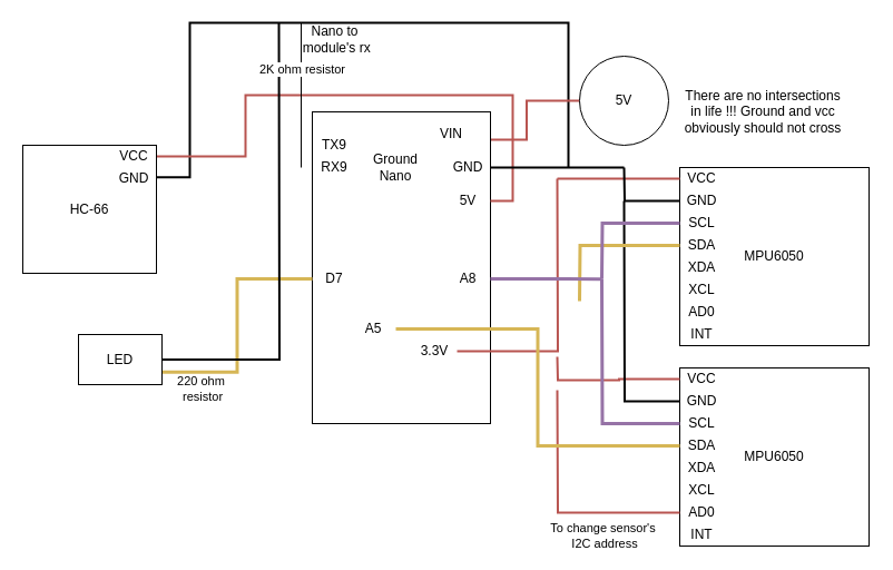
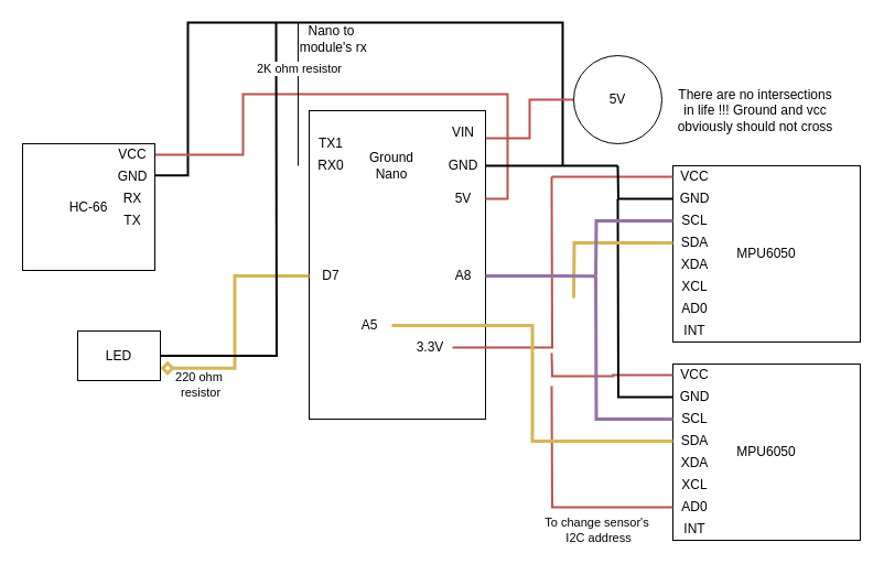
  <mxCell id="0" />
  <mxCell id="1" parent="0" />
  <mxCell id="2" style="edgeStyle=orthogonalEdgeStyle;rounded=0;orthogonalLoop=1;jettySize=auto;html=1;exitX=1;exitY=0.25;exitDx=0;exitDy=0;endArrow=none;endFill=0;strokeWidth=2;" edge="1" parent="1" source="52"><mxGeometry relative="1" as="geometry"><mxPoint x="510" y="150" as="targetPoint" /><Array as="points"><mxPoint x="170" y="159" /><mxPoint x="170" y="20" /><mxPoint x="510" y="20" /></Array></mxGeometry></mxCell>
  <mxCell id="3" style="edgeStyle=orthogonalEdgeStyle;rounded=0;orthogonalLoop=1;jettySize=auto;html=1;exitX=0;exitY=0.5;exitDx=0;exitDy=0;entryX=1;entryY=0.75;entryDx=0;entryDy=0;endArrow=none;endFill=0;strokeColor=#b85450;strokeWidth=2;fillColor=#f8cecc;" edge="1" parent="1" source="4" target="9"><mxGeometry relative="1" as="geometry" /></mxCell>
  <mxCell id="4" value="5V" style="ellipse;whiteSpace=wrap;html=1;aspect=fixed;" vertex="1" parent="1"><mxGeometry x="520" y="50" width="80" height="80" as="geometry" /></mxCell>
  <mxCell id="5" value="" style="group" vertex="1" connectable="0" parent="1"><mxGeometry x="280" y="100" width="160" height="280" as="geometry" /></mxCell>
  <mxCell id="6" value="" style="rounded=0;whiteSpace=wrap;html=1;movable=1;resizable=1;rotatable=1;deletable=1;editable=1;connectable=1;" vertex="1" parent="5"><mxGeometry width="160" height="280" as="geometry" /></mxCell>
  <mxCell id="7" value="Ground Nano" style="text;html=1;strokeColor=none;fillColor=none;align=center;verticalAlign=middle;whiteSpace=wrap;rounded=0;" vertex="1" parent="5"><mxGeometry x="40" y="40" width="70" height="20" as="geometry" /></mxCell>
  <mxCell id="8" value="GND" style="text;html=1;strokeColor=none;fillColor=none;align=center;verticalAlign=middle;whiteSpace=wrap;rounded=0;" vertex="1" parent="5"><mxGeometry x="120" y="40" width="40" height="20" as="geometry" /></mxCell>
- <mxCell id="9" value="VIN" style="text;html=1;strokeColor=none;fillColor=none;align=center;verticalAlign=middle;whiteSpace=wrap;rounded=0;" vertex="1" parent="5"><mxGeometry x="105" y="10" width="40" height="20" as="geometry" /></mxCell>
+ <mxCell id="9" value="VIN" style="text;html=1;strokeColor=none;fillColor=none;align=center;verticalAlign=middle;whiteSpace=wrap;rounded=0;" vertex="1" parent="5"><mxGeometry x="120" y="10" width="40" height="20" as="geometry" /></mxCell>
  <mxCell id="10" value="5V" style="text;html=1;strokeColor=none;fillColor=none;align=center;verticalAlign=middle;whiteSpace=wrap;rounded=0;" vertex="1" parent="5"><mxGeometry x="120" y="70" width="40" height="20" as="geometry" /></mxCell>
  <mxCell id="11" value="3.3V" style="text;html=1;strokeColor=none;fillColor=none;align=center;verticalAlign=middle;whiteSpace=wrap;rounded=0;" vertex="1" parent="5"><mxGeometry x="90" y="205" width="40" height="20" as="geometry" /></mxCell>
  <mxCell id="12" value="A5" style="text;html=1;strokeColor=none;fillColor=none;align=center;verticalAlign=middle;whiteSpace=wrap;rounded=0;" vertex="1" parent="5"><mxGeometry x="35" y="185" width="40" height="20" as="geometry" /></mxCell>
  <mxCell id="13" value="A8" style="text;html=1;strokeColor=none;fillColor=none;align=center;verticalAlign=middle;whiteSpace=wrap;rounded=0;" vertex="1" parent="5"><mxGeometry x="120" y="140" width="40" height="20" as="geometry" /></mxCell>
- <mxCell id="14" value="RX9" style="text;html=1;strokeColor=none;fillColor=none;align=center;verticalAlign=middle;whiteSpace=wrap;rounded=0;" vertex="1" parent="5"><mxGeometry y="40" width="40" height="20" as="geometry" /></mxCell>
- <mxCell id="15" value="TX9" style="text;html=1;strokeColor=none;fillColor=none;align=center;verticalAlign=middle;whiteSpace=wrap;rounded=0;" vertex="1" parent="5"><mxGeometry y="20" width="40" height="20" as="geometry" /></mxCell>
+ <mxCell id="14" value="RX0" style="text;html=1;strokeColor=none;fillColor=none;align=center;verticalAlign=middle;whiteSpace=wrap;rounded=0;" vertex="1" parent="5"><mxGeometry y="40" width="40" height="20" as="geometry" /></mxCell>
+ <mxCell id="15" value="TX1" style="text;html=1;strokeColor=none;fillColor=none;align=center;verticalAlign=middle;whiteSpace=wrap;rounded=0;" vertex="1" parent="5"><mxGeometry y="20" width="40" height="20" as="geometry" /></mxCell>
  <mxCell id="16" value="" style="group" vertex="1" connectable="0" parent="1"><mxGeometry x="610" y="330" width="170" height="160" as="geometry" /></mxCell>
  <mxCell id="17" value="MPU6050" style="rounded=0;whiteSpace=wrap;html=1;" vertex="1" parent="16"><mxGeometry width="170" height="160" as="geometry" /></mxCell>
  <mxCell id="18" value="VCC" style="text;html=1;strokeColor=none;fillColor=none;align=center;verticalAlign=middle;whiteSpace=wrap;rounded=0;" vertex="1" parent="16"><mxGeometry width="40" height="20" as="geometry" /></mxCell>
  <mxCell id="19" value="GND" style="text;html=1;strokeColor=none;fillColor=none;align=center;verticalAlign=middle;whiteSpace=wrap;rounded=0;" vertex="1" parent="16"><mxGeometry y="20" width="40" height="20" as="geometry" /></mxCell>
  <mxCell id="20" value="SDA" style="text;html=1;strokeColor=none;fillColor=none;align=center;verticalAlign=middle;whiteSpace=wrap;rounded=0;" vertex="1" parent="16"><mxGeometry y="60" width="40" height="20" as="geometry" /></mxCell>
  <mxCell id="21" value="SCL" style="text;html=1;strokeColor=none;fillColor=none;align=center;verticalAlign=middle;whiteSpace=wrap;rounded=0;" vertex="1" parent="16"><mxGeometry y="40" width="40" height="20" as="geometry" /></mxCell>
  <mxCell id="22" value="XDA" style="text;html=1;strokeColor=none;fillColor=none;align=center;verticalAlign=middle;whiteSpace=wrap;rounded=0;" vertex="1" parent="16"><mxGeometry y="80" width="40" height="20" as="geometry" /></mxCell>
  <mxCell id="23" value="XCL" style="text;html=1;strokeColor=none;fillColor=none;align=center;verticalAlign=middle;whiteSpace=wrap;rounded=0;" vertex="1" parent="16"><mxGeometry y="100" width="40" height="20" as="geometry" /></mxCell>
  <mxCell id="24" value="AD0" style="text;html=1;strokeColor=none;fillColor=none;align=center;verticalAlign=middle;whiteSpace=wrap;rounded=0;" vertex="1" parent="16"><mxGeometry y="120" width="40" height="20" as="geometry" /></mxCell>
  <mxCell id="25" value="INT" style="text;html=1;strokeColor=none;fillColor=none;align=center;verticalAlign=middle;whiteSpace=wrap;rounded=0;" vertex="1" parent="16"><mxGeometry y="140" width="40" height="20" as="geometry" /></mxCell>
  <mxCell id="26" value="" style="group" vertex="1" connectable="0" parent="1"><mxGeometry x="610" y="150" width="170" height="160" as="geometry" /></mxCell>
  <mxCell id="27" value="MPU6050" style="rounded=0;whiteSpace=wrap;html=1;" vertex="1" parent="26"><mxGeometry width="170" height="160" as="geometry" /></mxCell>
  <mxCell id="28" value="VCC" style="text;html=1;strokeColor=none;fillColor=none;align=center;verticalAlign=middle;whiteSpace=wrap;rounded=0;" vertex="1" parent="26"><mxGeometry width="40" height="20" as="geometry" /></mxCell>
  <mxCell id="29" value="GND" style="text;html=1;strokeColor=none;fillColor=none;align=center;verticalAlign=middle;whiteSpace=wrap;rounded=0;" vertex="1" parent="26"><mxGeometry y="20" width="40" height="20" as="geometry" /></mxCell>
  <mxCell id="30" value="SDA" style="text;html=1;strokeColor=none;fillColor=none;align=center;verticalAlign=middle;whiteSpace=wrap;rounded=0;" vertex="1" parent="26"><mxGeometry y="60" width="40" height="20" as="geometry" /></mxCell>
  <mxCell id="31" value="SCL" style="text;html=1;strokeColor=none;fillColor=none;align=center;verticalAlign=middle;whiteSpace=wrap;rounded=0;" vertex="1" parent="26"><mxGeometry y="40" width="40" height="20" as="geometry" /></mxCell>
  <mxCell id="32" value="XDA" style="text;html=1;strokeColor=none;fillColor=none;align=center;verticalAlign=middle;whiteSpace=wrap;rounded=0;" vertex="1" parent="26"><mxGeometry y="80" width="40" height="20" as="geometry" /></mxCell>
  <mxCell id="33" value="XCL" style="text;html=1;strokeColor=none;fillColor=none;align=center;verticalAlign=middle;whiteSpace=wrap;rounded=0;" vertex="1" parent="26"><mxGeometry y="100" width="40" height="20" as="geometry" /></mxCell>
  <mxCell id="34" value="AD0" style="text;html=1;strokeColor=none;fillColor=none;align=center;verticalAlign=middle;whiteSpace=wrap;rounded=0;" vertex="1" parent="26"><mxGeometry y="120" width="40" height="20" as="geometry" /></mxCell>
  <mxCell id="35" value="INT" style="text;html=1;strokeColor=none;fillColor=none;align=center;verticalAlign=middle;whiteSpace=wrap;rounded=0;" vertex="1" parent="26"><mxGeometry y="140" width="40" height="20" as="geometry" /></mxCell>
  <mxCell id="36" style="edgeStyle=orthogonalEdgeStyle;rounded=0;orthogonalLoop=1;jettySize=auto;html=1;endArrow=none;endFill=0;strokeColor=#b85450;strokeWidth=2;fillColor=#f8cecc;entryX=1;entryY=0.5;entryDx=0;entryDy=0;" edge="1" parent="1" target="53"><mxGeometry relative="1" as="geometry"><mxPoint x="220" y="30" as="targetPoint" /><mxPoint x="440" y="180" as="sourcePoint" /><Array as="points"><mxPoint x="460" y="180" /><mxPoint x="460" y="85" /><mxPoint x="220" y="85" /><mxPoint x="220" y="140" /></Array></mxGeometry></mxCell>
  <mxCell id="37" style="edgeStyle=orthogonalEdgeStyle;rounded=0;orthogonalLoop=1;jettySize=auto;html=1;exitX=1;exitY=0.5;exitDx=0;exitDy=0;endArrow=none;endFill=0;strokeColor=#b85450;strokeWidth=2;fillColor=#f8cecc;" edge="1" parent="1" source="11"><mxGeometry relative="1" as="geometry"><mxPoint x="500" y="160" as="targetPoint" /></mxGeometry></mxCell>
  <mxCell id="38" style="edgeStyle=orthogonalEdgeStyle;rounded=0;orthogonalLoop=1;jettySize=auto;html=1;exitX=0;exitY=0.5;exitDx=0;exitDy=0;endArrow=none;endFill=0;strokeColor=#b85450;strokeWidth=2;fillColor=#f8cecc;" edge="1" parent="1" source="28"><mxGeometry relative="1" as="geometry"><mxPoint x="500" y="160" as="targetPoint" /></mxGeometry></mxCell>
  <mxCell id="39" style="edgeStyle=orthogonalEdgeStyle;rounded=0;orthogonalLoop=1;jettySize=auto;html=1;exitX=0;exitY=0.5;exitDx=0;exitDy=0;endArrow=none;endFill=0;strokeColor=#b85450;strokeWidth=2;fillColor=#f8cecc;" edge="1" parent="1" source="18"><mxGeometry relative="1" as="geometry"><mxPoint x="500" y="320" as="targetPoint" /></mxGeometry></mxCell>
  <mxCell id="40" style="edgeStyle=orthogonalEdgeStyle;rounded=0;orthogonalLoop=1;jettySize=auto;html=1;exitX=1;exitY=0.5;exitDx=0;exitDy=0;endArrow=none;endFill=0;strokeWidth=2;" edge="1" parent="1" source="8"><mxGeometry relative="1" as="geometry"><mxPoint x="560" y="150" as="targetPoint" /></mxGeometry></mxCell>
  <mxCell id="41" style="edgeStyle=orthogonalEdgeStyle;rounded=0;orthogonalLoop=1;jettySize=auto;html=1;exitX=0;exitY=0.5;exitDx=0;exitDy=0;endArrow=none;endFill=0;strokeWidth=2;" edge="1" parent="1" source="29"><mxGeometry relative="1" as="geometry"><mxPoint x="560" y="150" as="targetPoint" /></mxGeometry></mxCell>
  <mxCell id="42" style="edgeStyle=orthogonalEdgeStyle;rounded=0;orthogonalLoop=1;jettySize=auto;html=1;exitX=0;exitY=0.5;exitDx=0;exitDy=0;endArrow=none;endFill=0;strokeWidth=2;" edge="1" parent="1" source="19"><mxGeometry relative="1" as="geometry"><mxPoint x="560" y="180" as="targetPoint" /></mxGeometry></mxCell>
  <mxCell id="43" value="There are no intersections in life !!! Ground and vcc obviously should not cross" style="text;html=1;strokeColor=none;fillColor=none;align=center;verticalAlign=middle;whiteSpace=wrap;rounded=0;" vertex="1" parent="1"><mxGeometry x="610" y="80" width="150" height="40" as="geometry" /></mxCell>
  <mxCell id="44" style="edgeStyle=orthogonalEdgeStyle;rounded=0;orthogonalLoop=1;jettySize=auto;html=1;exitX=0;exitY=0.5;exitDx=0;exitDy=0;endArrow=none;endFill=0;strokeColor=#b85450;strokeWidth=2;fillColor=#f8cecc;" edge="1" parent="1" source="24"><mxGeometry relative="1" as="geometry"><mxPoint x="500" y="350" as="targetPoint" /></mxGeometry></mxCell>
  <mxCell id="45" value="To change sensor's&lt;br&gt;&amp;nbsp;I2C address" style="edgeLabel;html=1;align=center;verticalAlign=middle;resizable=0;points=[];" vertex="1" connectable="0" parent="44"><mxGeometry x="-0.371" y="4" relative="1" as="geometry"><mxPoint x="-1" y="16" as="offset" /></mxGeometry></mxCell>
  <mxCell id="46" style="edgeStyle=orthogonalEdgeStyle;rounded=0;orthogonalLoop=1;jettySize=auto;html=1;exitX=0;exitY=0.5;exitDx=0;exitDy=0;endArrow=none;endFill=0;strokeColor=#d6b656;strokeWidth=3;fillColor=#fff2cc;entryX=1;entryY=0.5;entryDx=0;entryDy=0;" edge="1" parent="1" source="20" target="12"><mxGeometry relative="1" as="geometry"><mxPoint x="520" y="270" as="targetPoint" /></mxGeometry></mxCell>
  <mxCell id="47" style="edgeStyle=orthogonalEdgeStyle;rounded=0;orthogonalLoop=1;jettySize=auto;html=1;exitX=0;exitY=0.5;exitDx=0;exitDy=0;endArrow=none;endFill=0;strokeColor=#d6b656;strokeWidth=3;fillColor=#fff2cc;" edge="1" parent="1" source="30"><mxGeometry relative="1" as="geometry"><mxPoint x="520" y="270" as="targetPoint" /></mxGeometry></mxCell>
  <mxCell id="48" style="edgeStyle=orthogonalEdgeStyle;rounded=0;orthogonalLoop=1;jettySize=auto;html=1;exitX=0;exitY=0.5;exitDx=0;exitDy=0;endArrow=none;endFill=0;strokeColor=#9673a6;strokeWidth=3;fillColor=#e1d5e7;" edge="1" parent="1" source="21"><mxGeometry relative="1" as="geometry"><mxPoint x="540" y="250" as="targetPoint" /></mxGeometry></mxCell>
  <mxCell id="49" style="edgeStyle=orthogonalEdgeStyle;rounded=0;orthogonalLoop=1;jettySize=auto;html=1;exitX=0;exitY=0.5;exitDx=0;exitDy=0;endArrow=none;endFill=0;strokeColor=#9673a6;strokeWidth=3;fillColor=#e1d5e7;" edge="1" parent="1" source="31"><mxGeometry relative="1" as="geometry"><mxPoint x="540" y="250" as="targetPoint" /></mxGeometry></mxCell>
  <mxCell id="50" style="edgeStyle=orthogonalEdgeStyle;rounded=0;orthogonalLoop=1;jettySize=auto;html=1;exitX=1;exitY=0.5;exitDx=0;exitDy=0;endArrow=none;endFill=0;strokeColor=#9673a6;strokeWidth=3;fillColor=#e1d5e7;" edge="1" parent="1" source="13"><mxGeometry relative="1" as="geometry"><mxPoint x="540" y="250.167" as="targetPoint" /></mxGeometry></mxCell>
  <mxCell id="51" value="" style="group" vertex="1" connectable="0" parent="1"><mxGeometry x="20" y="130" width="120" height="115" as="geometry" /></mxCell>
  <mxCell id="52" value="HC-66" style="rounded=0;whiteSpace=wrap;html=1;" vertex="1" parent="51"><mxGeometry width="120" height="115" as="geometry" /></mxCell>
  <mxCell id="53" value="VCC" style="text;html=1;strokeColor=none;fillColor=none;align=center;verticalAlign=middle;whiteSpace=wrap;rounded=0;" vertex="1" parent="51"><mxGeometry x="80" width="40" height="20" as="geometry" /></mxCell>
  <mxCell id="54" value="GND" style="text;html=1;strokeColor=none;fillColor=none;align=center;verticalAlign=middle;whiteSpace=wrap;rounded=0;" vertex="1" parent="51"><mxGeometry x="80" y="20" width="40" height="20" as="geometry" /></mxCell>
- <mxCell id="57" style="edgeStyle=orthogonalEdgeStyle;rounded=0;orthogonalLoop=1;jettySize=auto;html=1;exitX=0;exitY=0.5;exitDx=0;exitDy=0;entryX=1;entryY=0.75;entryDx=0;entryDy=0;endArrow=none;endFill=0;strokeColor=#d6b656;strokeWidth=3;fillColor=#fff2cc;" edge="1" parent="1" source="59" target="63"><mxGeometry relative="1" as="geometry" /></mxCell>
+ <mxCell id="55" value="RX" style="text;html=1;strokeColor=none;fillColor=none;align=center;verticalAlign=middle;whiteSpace=wrap;rounded=0;" vertex="1" parent="51"><mxGeometry x="80" y="40" width="40" height="20" as="geometry" /></mxCell>
+ <mxCell id="56" value="TX" style="text;html=1;strokeColor=none;fillColor=none;align=center;verticalAlign=middle;whiteSpace=wrap;rounded=0;" vertex="1" parent="51"><mxGeometry x="80" y="60" width="40" height="20" as="geometry" /></mxCell>
+ <mxCell id="57" style="edgeStyle=orthogonalEdgeStyle;rounded=0;orthogonalLoop=1;jettySize=auto;html=1;exitX=0;exitY=0.5;exitDx=0;exitDy=0;entryX=1;entryY=0.75;entryDx=0;entryDy=0;endArrow=diamond;endFill=0;strokeColor=#d6b656;strokeWidth=3;fillColor=#fff2cc;" edge="1" parent="1" source="59" target="63"><mxGeometry relative="1" as="geometry" /></mxCell>
  <mxCell id="58" value="220 ohm&lt;br&gt;&amp;nbsp;resistor" style="edgeLabel;html=1;align=center;verticalAlign=middle;resizable=0;points=[];" vertex="1" connectable="0" parent="57"><mxGeometry x="0.748" relative="1" as="geometry"><mxPoint x="7" y="15" as="offset" /></mxGeometry></mxCell>
  <mxCell id="59" value="D7" style="text;html=1;strokeColor=none;fillColor=none;align=center;verticalAlign=middle;whiteSpace=wrap;rounded=0;" vertex="1" parent="1"><mxGeometry x="280" y="240" width="40" height="20" as="geometry" /></mxCell>
  <mxCell id="60" style="edgeStyle=orthogonalEdgeStyle;rounded=0;orthogonalLoop=1;jettySize=auto;html=1;exitX=1;exitY=0.5;exitDx=0;exitDy=0;endArrow=none;endFill=0;strokeWidth=2;" edge="1" parent="1" source="63"><mxGeometry relative="1" as="geometry"><mxPoint x="250" y="20" as="targetPoint" /></mxGeometry></mxCell>
  <mxCell id="61" style="edgeStyle=orthogonalEdgeStyle;rounded=0;orthogonalLoop=1;jettySize=auto;html=1;endArrow=none;endFill=0;strokeWidth=1;" edge="1" parent="1"><mxGeometry relative="1" as="geometry"><mxPoint x="270" y="20" as="targetPoint" /><mxPoint x="270" y="150" as="sourcePoint" /></mxGeometry></mxCell>
  <mxCell id="62" value="2K ohm resistor" style="edgeLabel;html=1;align=center;verticalAlign=middle;resizable=0;points=[];" vertex="1" connectable="0" parent="61"><mxGeometry x="0.373" relative="1" as="geometry"><mxPoint as="offset" /></mxGeometry></mxCell>
  <mxCell id="63" value="LED" style="rounded=0;whiteSpace=wrap;html=1;" vertex="1" parent="1"><mxGeometry x="70" y="300" width="75" height="45" as="geometry" /></mxCell>
  <mxCell id="64" value="Nano to&lt;br&gt;&amp;nbsp;module's rx" style="text;html=1;align=center;verticalAlign=middle;resizable=0;points=[];autosize=1;strokeColor=none;" vertex="1" parent="1"><mxGeometry x="260" y="20" width="80" height="30" as="geometry" /></mxCell>
